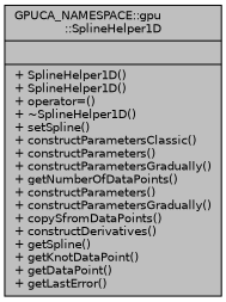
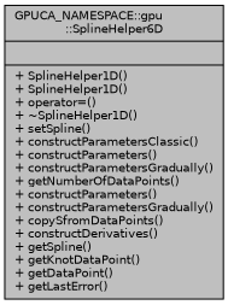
  digraph {
-   n1 [color=black fillcolor=grey75 fontcolor=black fontname=Helvetica fontsize=10 height=0.2 label="{GPUCA_NAMESPACE::gpu\l::SplineHelper1D\n||+ SplineHelper1D()\l+ SplineHelper1D()\l+ operator=()\l+ ~SplineHelper1D()\l+ setSpline()\l+ constructParametersClassic()\l+ constructParameters()\l+ constructParametersGradually()\l+ getNumberOfDataPoints()\l+ constructParameters()\l+ constructParametersGradually()\l+ copySfromDataPoints()\l+ constructDerivatives()\l+ getSpline()\l+ getKnotDataPoint()\l+ getDataPoint()\l+ getLastError()\l}" shape=record style=filled width=0.4]
+   n1 [color=black fillcolor=grey75 fontcolor=black fontname=Helvetica fontsize=10 height=0.2 label="{GPUCA_NAMESPACE::gpu\l::SplineHelper6D\n||+ SplineHelper1D()\l+ SplineHelper1D()\l+ operator=()\l+ ~SplineHelper1D()\l+ setSpline()\l+ constructParametersClassic()\l+ constructParameters()\l+ constructParametersGradually()\l+ getNumberOfDataPoints()\l+ constructParameters()\l+ constructParametersGradually()\l+ copySfromDataPoints()\l+ constructDerivatives()\l+ getSpline()\l+ getKnotDataPoint()\l+ getDataPoint()\l+ getLastError()\l}" shape=record style=filled width=0.4]
  }
